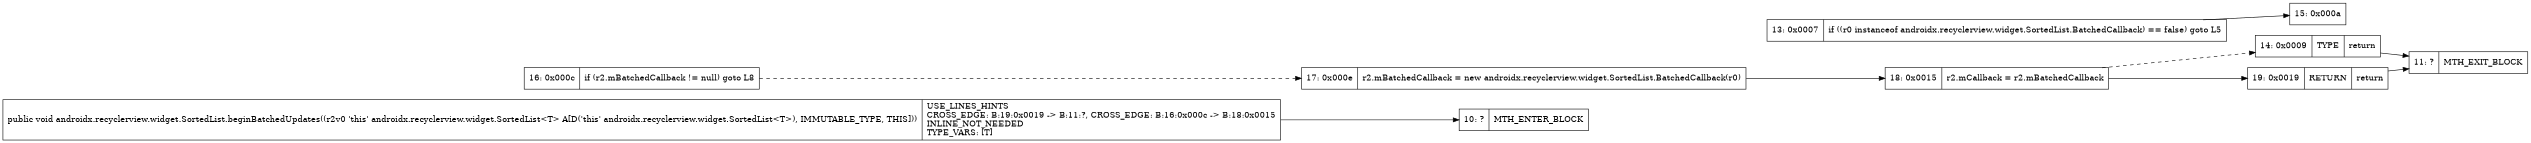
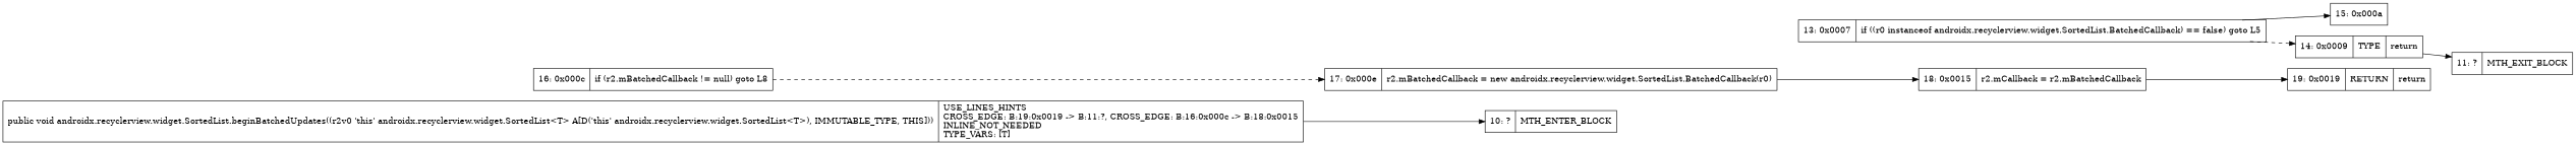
  digraph {
    rankdir=LR
    node [shape=record]
    n1 [label="{10\:\ ?|MTH_ENTER_BLOCK\l}"]
    n2 [label="{13\:\ 0x0007|if ((r0 instanceof androidx.recyclerview.widget.SortedList.BatchedCallback) == false) goto L5\l}"]
    n3 [label="{14\:\ 0x0009|TYPE\l|return\l}"]
    n4 [label="{15\:\ 0x000a}"]
    n5 [label="{11\:\ ?|MTH_EXIT_BLOCK\l}"]
    n6 [label="{16\:\ 0x000c|if (r2.mBatchedCallback != null) goto L8\l}"]
    n7 [label="{17\:\ 0x000e|r2.mBatchedCallback = new androidx.recyclerview.widget.SortedList.BatchedCallback(r0)\l}"]
    n8 [label="{18\:\ 0x0015|r2.mCallback = r2.mBatchedCallback\l}"]
    n9 [label="{19\:\ 0x0019|RETURN\l|return\l}"]
    n10 [label="{public void androidx.recyclerview.widget.SortedList.beginBatchedUpdates((r2v0 'this' androidx.recyclerview.widget.SortedList\<T\> A[D('this' androidx.recyclerview.widget.SortedList\<T\>), IMMUTABLE_TYPE, THIS]))  | USE_LINES_HINTS\lCROSS_EDGE: B:19:0x0019 \-\> B:11:?, CROSS_EDGE: B:16:0x000c \-\> B:18:0x0015\lINLINE_NOT_NEEDED\lTYPE_VARS: [T]\l}"]
-   n8 -> n3 [style=dashed]
+   n2 -> n3 [style=dashed]
    n2 -> n4
    n3 -> n5
    n6 -> n7 [style=dashed]
    n7 -> n8
    n8 -> n9
-   n9 -> n5
    n10 -> n1
  }
